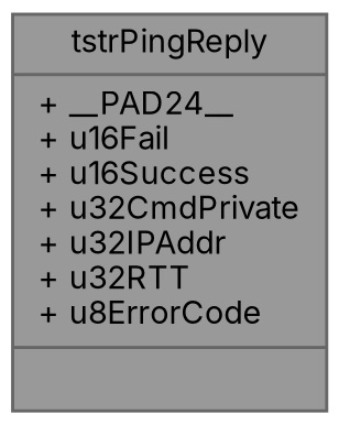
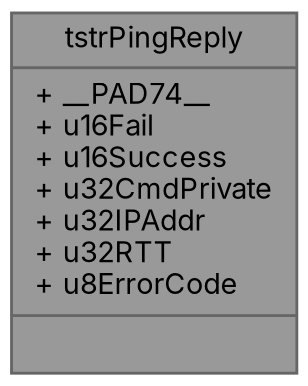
  digraph {
    fontname=Inter
-   n1 [color=gray40 fillcolor=grey60 fontcolor=black fontname=Inter fontsize=10 height=0.2 label="{tstrPingReply\n|+ __PAD24__\l+ u16Fail\l+ u16Success\l+ u32CmdPrivate\l+ u32IPAddr\l+ u32RTT\l+ u8ErrorCode\l|}" shape=record style=filled width=0.4]
+   n1 [color=gray40 fillcolor=grey60 fontcolor=black fontname=Inter fontsize=10 height=0.2 label="{tstrPingReply\n|+ __PAD74__\l+ u16Fail\l+ u16Success\l+ u32CmdPrivate\l+ u32IPAddr\l+ u32RTT\l+ u8ErrorCode\l|}" shape=record style=filled width=0.4]
  }
